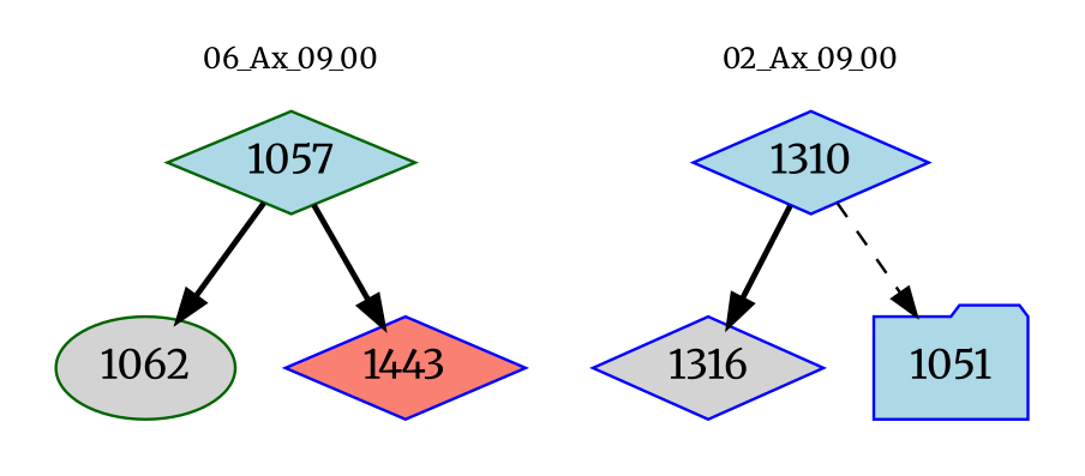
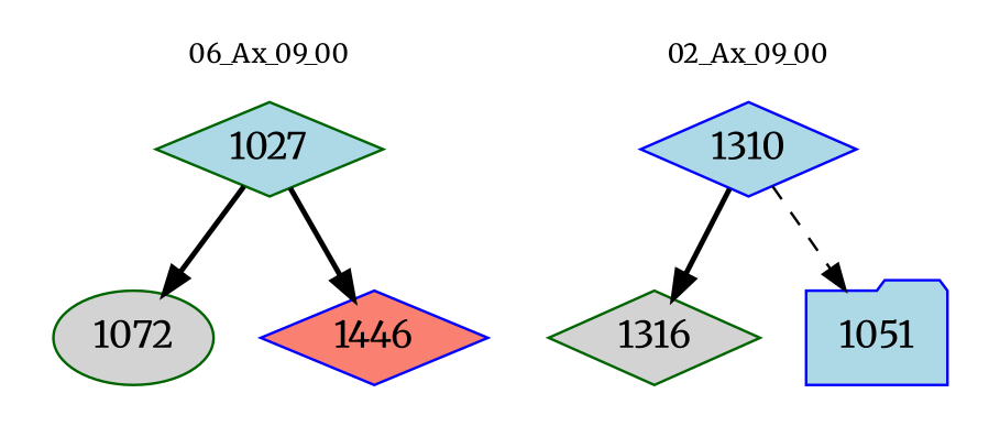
  digraph {
    fontname=Merriweather
    node [color=blue fillcolor=lightblue fontname=Merriweather shape=diamond style=filled]
    edge [color=black fontname=Merriweather style=bold]
-   n1 [color=darkgreen label=1057]
-   n2 [color=darkgreen fillcolor=lightgrey label=1062 shape=ellipse]
-   n3 [fillcolor=salmon label=1443]
+   n1 [color=darkgreen label=1027]
+   n2 [color=darkgreen fillcolor=lightgrey label=1072 shape=ellipse]
+   n3 [fillcolor=salmon label=1446]
    n4 [label=1310]
-   n5 [fillcolor=lightgrey label=1316]
+   n5 [color=darkgreen fillcolor=lightgrey label=1316]
    n6 [label=1051 shape=folder]
    subgraph cluster_1 {
      color=white
      fontsize=10
      label="06_Ax_09_00"
      n1
      n2
      n3
    }
    subgraph cluster_2 {
      color=white
      fontsize=10
      label="02_Ax_09_00"
      n4
      n5
      n6
    }
    n1 -> n2
    n1 -> n3
    n4 -> n5
    n4 -> n6 [style=dashed]
  }
